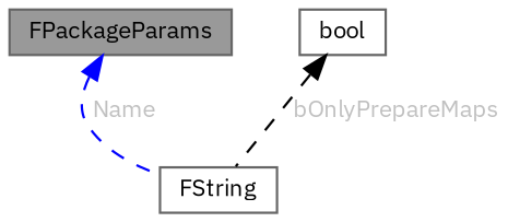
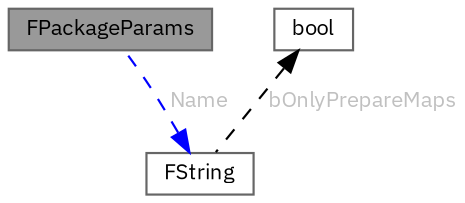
  digraph {
    fontname="IBM Plex Sans"
    node [color=gray40 fillcolor=white fontname="IBM Plex Sans" fontsize=10 shape=box style=filled]
    edge [dir=back fontcolor=grey fontname="IBM Plex Sans" fontsize=10 labelfontname=Helvetica labelfontsize=10 style=dashed]
    n1 [fillcolor=grey60 fontcolor=black height=0.2 label=FPackageParams width=0.4]
    n2 [height=0.2 label=FString width=0.4]
    n3 [height=0.2 label=bool width=0.4]
-   n1 -> n2 [color=blue label=" Name"]
+   n2 -> n1 [color=blue label=" Name"]
    n3 -> n2 [color=black label=" bOnlyPrepareMaps"]
  }
